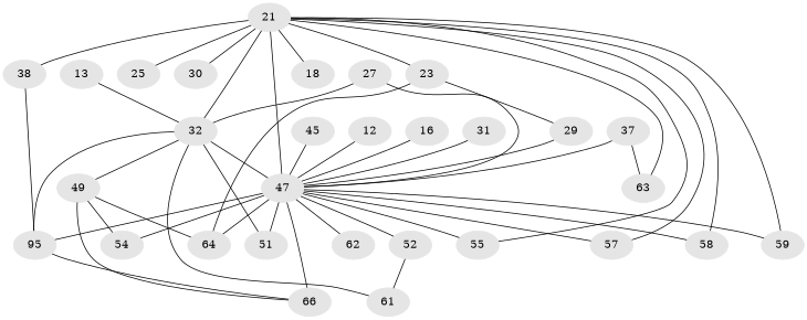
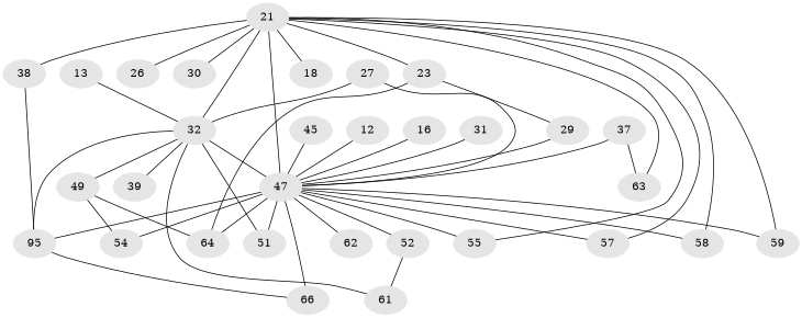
  graph {
    node [color=gray90 style=filled]
    47 [super="+43+9+19+35+42"]
    55
    57
    58
    59
    64 [super="+24+56+44+50+28"]
    51
    54
    n9 [label=95 super="+63"]
    52
    62
    66 [super="+18+46"]
    12
    32 [super="+26+10"]
+   39
    49 [super="+41"]
    61
    13
    21 [super="+17+7+6"]
    23 [super="+11"]
-   25
+   25 [label=26]
    30
    38
    n24 [label=18]
    n25 [label=63]
    16
    29
    27
    31
    37
    45
    47 -- 55
    47 -- 57
    47 -- 58
    47 -- 59
    47 -- 64 [weight=3]
    47 -- 51
    47 -- 54
    47 -- n9
    47 -- 52 [weight=2]
    47 -- 62
    47 -- 66 [weight=7]
    n9 -- 66 [weight=2]
    52 -- 61
    12 -- 47 [weight=2]
    32 -- 47 [weight=14]
    32 -- 51
    32 -- n9
+   32 -- 39
    32 -- 49
    32 -- 61
    49 -- 64
    49 -- 54
-   49 -- 66
    13 -- 32 [weight=2]
    21 -- 47 [weight=16]
    21 -- 55
    21 -- 57
    21 -- 58
    21 -- 59
    21 -- 32 [weight=13]
    21 -- 23 [weight=3]
    21 -- 25 [weight=2]
    21 -- 30 [weight=2]
    21 -- 38 [weight=2]
    21 -- n24 [weight=2]
    21 -- n25
    23 -- 64 [weight=3]
    23 -- 29
    38 -- n9
    16 -- 47 [weight=2]
    29 -- 47
    27 -- 47
    27 -- 32
    31 -- 47
    37 -- 47 [weight=2]
    37 -- n25
    45 -- 47 [weight=2]
  }
